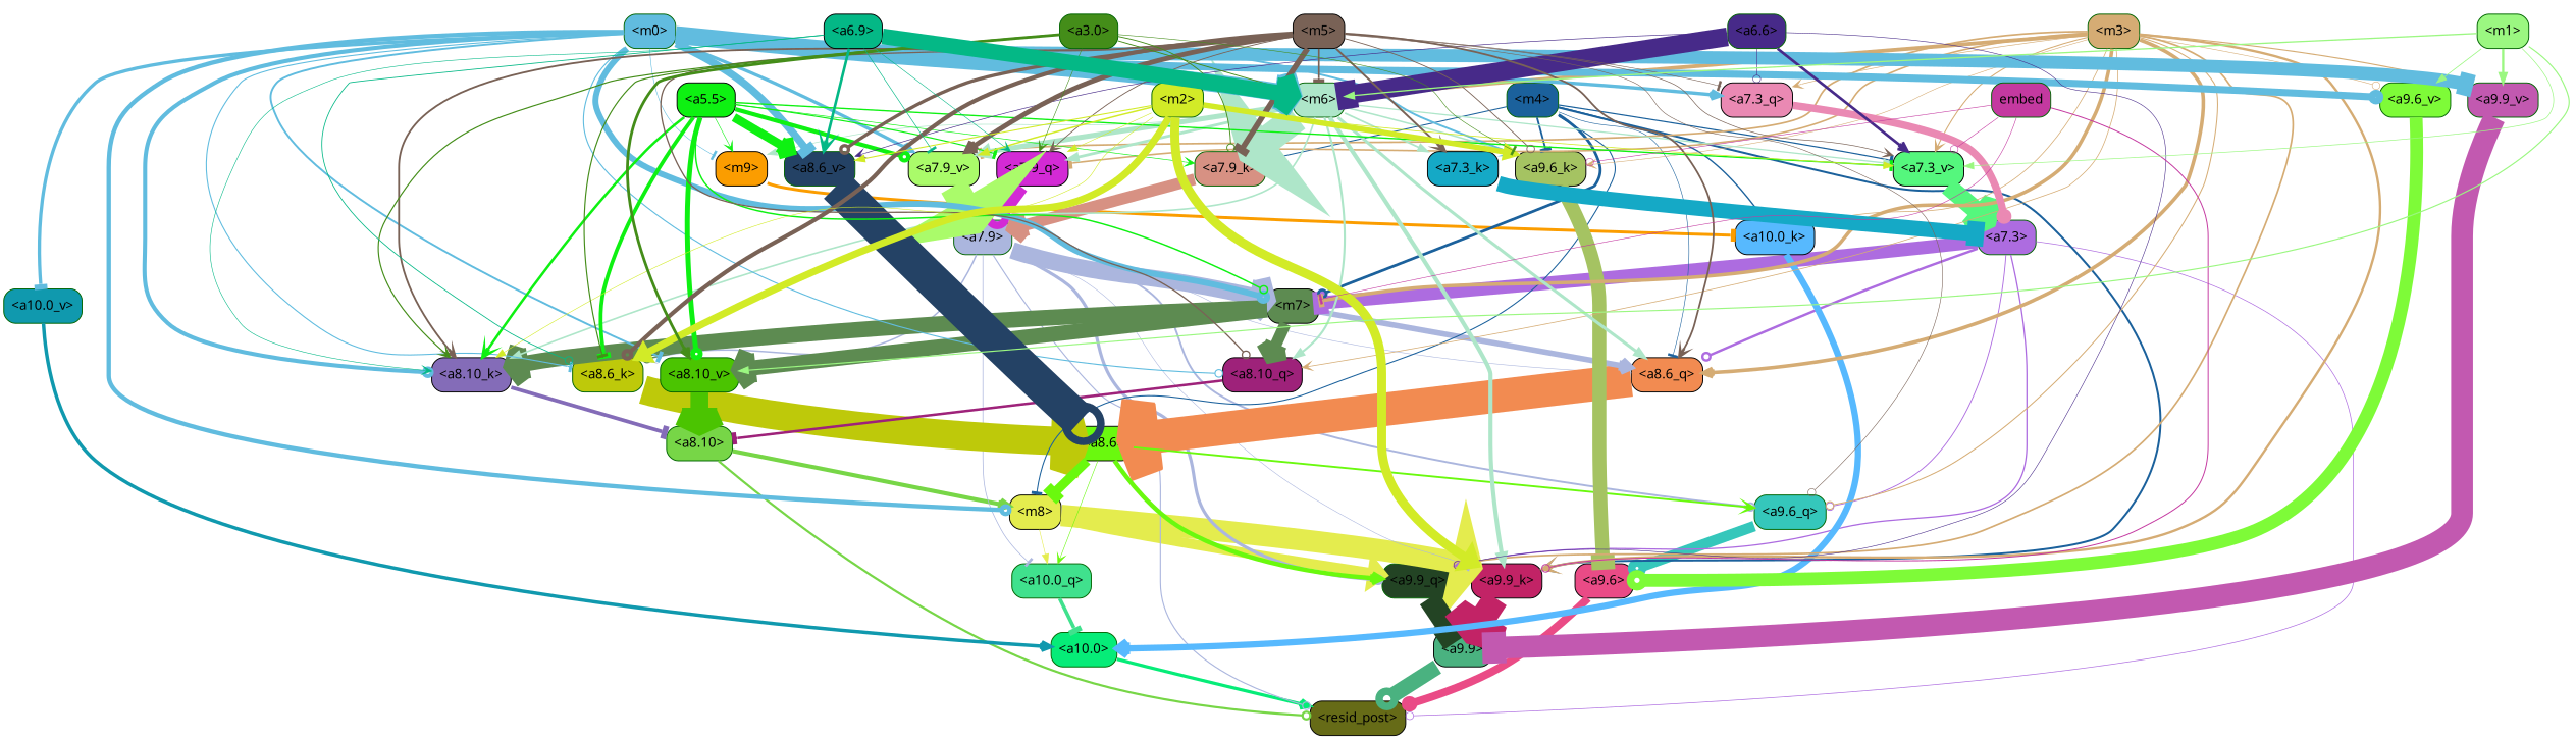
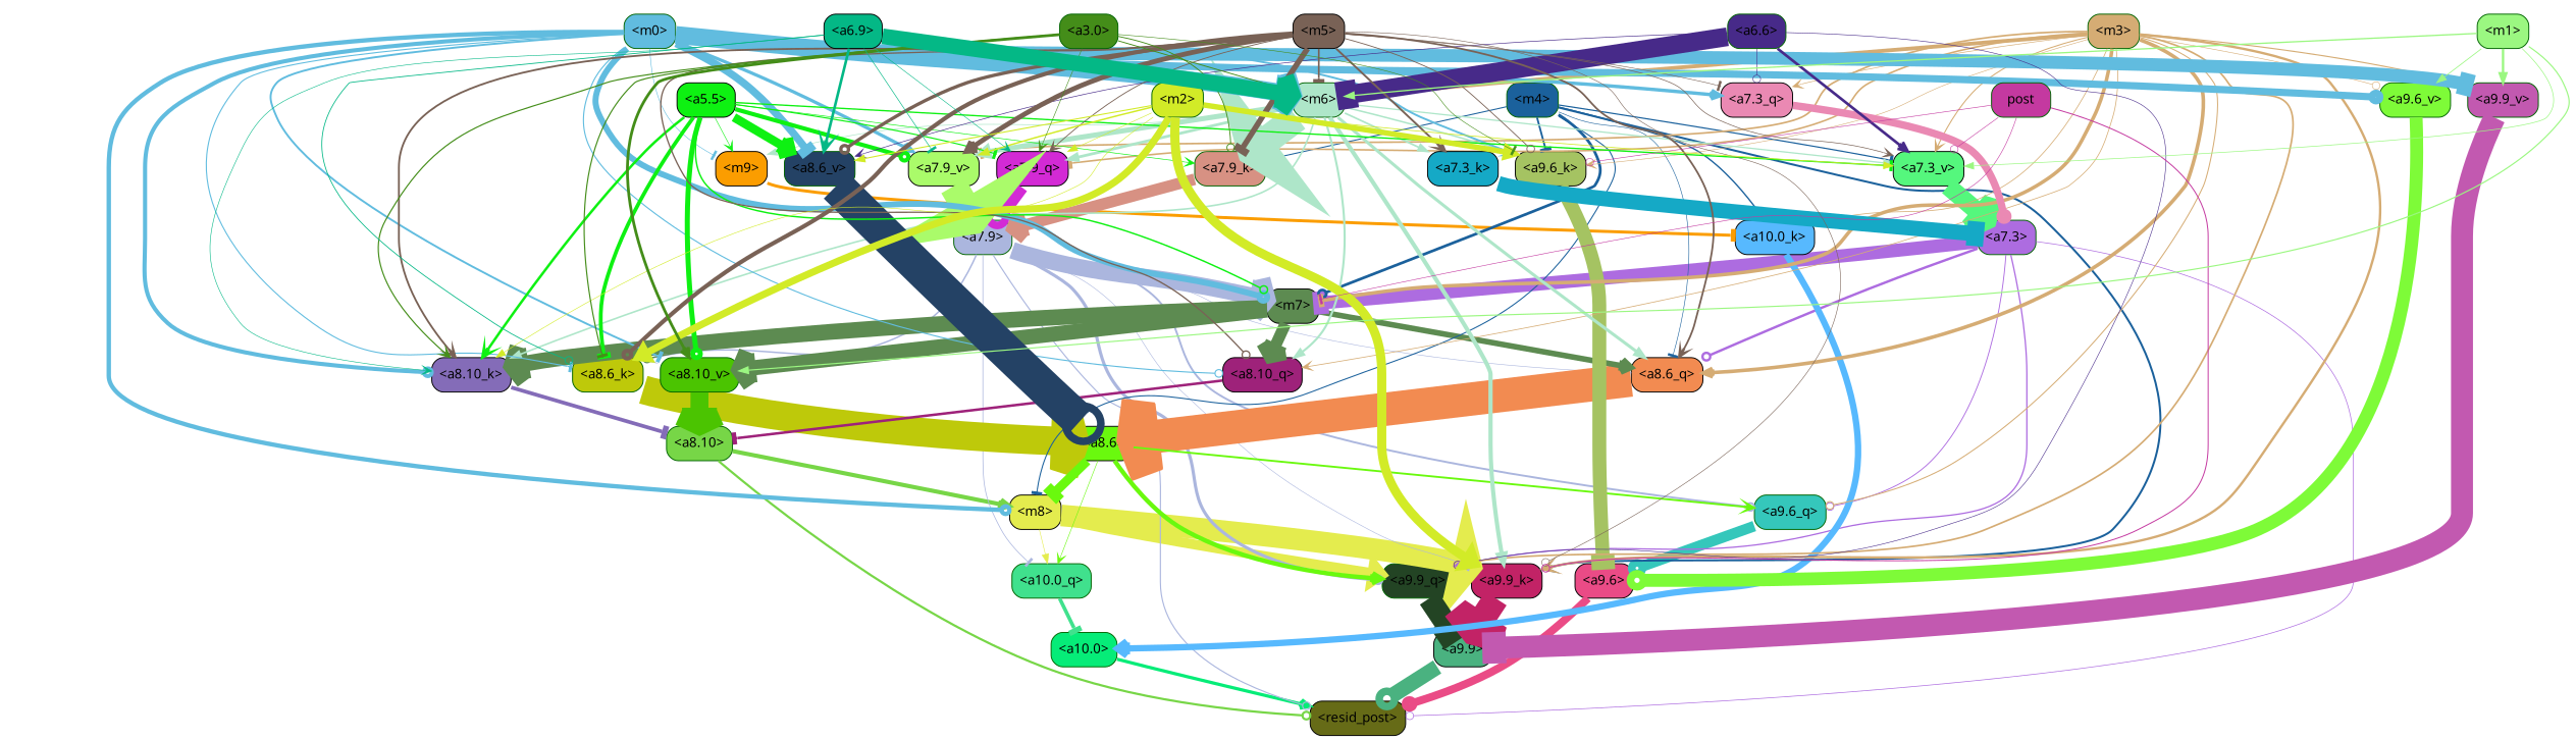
  strict digraph {
    fontname="Noto Sans"
    splines=true
    node [color=darkgreen fontname="Noto Sans" shape=box style="filled, rounded"]
    edge [arrowhead=vee color="#d5ac74" fontname="Noto Sans" penwidth=0.6]
    "<a10.0>" [fillcolor="#06ec78"]
    "<resid_post>" [color=black fillcolor="#666b17"]
    "<a9.9>" [color=black fillcolor="#4ab280"]
    "<a9.6>" [color=black fillcolor="#ea4b86"]
    "<a8.10>" [fillcolor="#77d647"]
    "<m8>" [color=black fillcolor="#e4ec4e"]
    "<a10.0_q>" [fillcolor="#40e18d"]
    "<a9.9_q>" [fillcolor="#234424"]
    "<a9.9_k>" [color=black fillcolor="#c22366"]
    "<a7.9>" [fillcolor="#abb6de"]
    "<a9.6_q>" [fillcolor="#35c7bb"]
    "<a8.6_q>" [color=black fillcolor="#f28b51"]
    "<a8.6_k>" [fillcolor="#bec90a"]
    "<m7>" [color=black fillcolor="#5d8b51"]
    "<a8.6>" [color=black fillcolor="#6af90e"]
    "<a8.10_q>" [color=black fillcolor="#9e227a"]
    "<a8.10_k>" [color=black fillcolor="#846cb8"]
    "<a8.10_v>" [fillcolor="#4bc401"]
    "<a7.3>" [fillcolor="#ad6ce0"]
    "<a10.0_k>" [color=black fillcolor="#57b9fe"]
-   "<a10.0_v>" [fillcolor="#1099ae"]
    "<m9>" [color=black fillcolor="#fb9d00"]
    "<m4>" [fillcolor="#1b619c"]
    "<a9.6_k>" [color=black fillcolor="#a5c362"]
    "<a7.9_k>" [fillcolor="#d79183"]
    "<a7.3_v>" [color=black fillcolor="#55f77d"]
    "<m3>" [fillcolor="#d5ac74"]
    "<m6>" [fillcolor="#aee6c9"]
    "<a9.9_v>" [fillcolor="#c259b0"]
    "<a9.6_v>" [fillcolor="#7efb38"]
    "<a7.9_q>" [color=black fillcolor="#d32ad5"]
    "<a7.3_q>" [color=black fillcolor="#ea89b3"]
    "<a7.9_v>" [color=black fillcolor="#aafb6a"]
    "<a7.3_k>" [color=black fillcolor="#15a9c6"]
    "<m0>" [fillcolor="#61bcdf"]
    "<a8.6_v>" [fillcolor="#244265"]
    "<a5.5>" [color=black fillcolor="#0ef112"]
    "<a6.6>" [fillcolor="#472a89"]
    "<m5>" [color=black fillcolor="#796256"]
    "<m2>" [fillcolor="#d2eb27"]
-   embed [fillcolor="#c439a0"]
+   embed [fillcolor="#c439a0" label=post]
    "<a3.0>" [fillcolor="#448d19"]
    "<m1>" [fillcolor="#9bf781"]
    "<a6.9>" [color=black fillcolor="#04b886"]
    "<a10.0>" -> "<resid_post>" [color="#06ec78" penwidth=3.4253244400024414]
    "<a9.9>" -> "<resid_post>" [arrowhead=odot color="#4ab280" penwidth=16.05378818511963]
    "<a9.6>" -> "<resid_post>" [arrowhead=odot color="#ea4b86" penwidth=8.33797836303711]
    "<a8.10>" -> "<resid_post>" [arrowhead=odot color="#77d647" penwidth=2.3390636444091797]
    "<a8.10>" -> "<m8>" [color="#77d647" penwidth=4.388927459716797]
    "<m8>" -> "<a10.0_q>" [color="#e4ec4e" arrowhead=""]
    "<m8>" -> "<a9.9_q>" [color="#e4ec4e" penwidth=10.407995223999023 arrowhead=""]
    "<m8>" -> "<a9.9_k>" [color="#e4ec4e" penwidth=22.67278480529785 arrowhead=""]
    "<a10.0_q>" -> "<a10.0>" [arrowhead=tee color="#40e18d" penwidth=3.861766815185547]
    "<a9.9_q>" -> "<a9.9>" [arrowhead=tee color="#234424" penwidth=23.20368194580078]
    "<a9.9_k>" -> "<a9.9>" [color="#c22366" penwidth=26.641464233398438]
    "<a7.9>" -> "<resid_post>" [arrowhead=odot color="#abb6de" penwidth=1.1926651000976562]
    "<a7.9>" -> "<a10.0_q>" [arrowhead=tee color="#abb6de" penwidth=0.7811813354492188]
    "<a7.9>" -> "<a9.9_q>" [arrowhead=odot color="#abb6de" penwidth=3.33896541595459]
    "<a7.9>" -> "<a9.9_k>" [arrowhead=tee color="#abb6de"]
    "<a7.9>" -> "<a9.6_q>" [arrowhead=odot color="#abb6de" penwidth=2.0531044006347656]
    "<a7.9>" -> "<a8.6_q>" [color="#abb6de"]
    "<a7.9>" -> "<a8.6_k>" [color="#abb6de" penwidth=1.5751152038574219]
    "<a7.9>" -> "<m7>" [color="#abb6de" penwidth=17.67833709716797]
    "<a9.6_q>" -> "<a9.6>" [arrowhead=odot color="#35c7bb" penwidth=11.181507110595703]
    "<a8.6_q>" -> "<a8.6>" [color="#f28b51" penwidth=34.91962909698486]
    "<a8.6_k>" -> "<a8.6>" [color="#bec90a" penwidth=30.12779998779297]
-   "<m7>" -> "<a8.6_q>" [color="#abb6de" penwidth=5.949329376220703]
+   "<m7>" -> "<a8.6_q>" [color="#5d8b51" penwidth=5.949329376220703]
    "<m7>" -> "<a8.6_k>" [arrowhead=odot color="#5d8b51" penwidth=1.4160232543945312]
    "<m7>" -> "<a8.10_q>" [color="#5d8b51" penwidth=12.189899444580078]
    "<m7>" -> "<a8.10_k>" [color="#5d8b51" penwidth=16.634174346923828]
    "<m7>" -> "<a8.10_v>" [color="#5d8b51" penwidth=15.893604278564453]
    "<a8.6>" -> "<m8>" [arrowhead=tee color="#6af90e" penwidth=9.616483688354492]
    "<a8.6>" -> "<a10.0_q>" [color="#6af90e"]
    "<a8.6>" -> "<a9.9_q>" [color="#6af90e" penwidth=4.681654930114746]
    "<a8.6>" -> "<a9.6_q>" [color="#6af90e" penwidth=2.0046749114990234]
    "<a8.10_q>" -> "<a8.10>" [arrowhead=tee color="#9e227a" penwidth=2.6974411010742188]
    "<a8.10_k>" -> "<a8.10>" [arrowhead=tee color="#846cb8" penwidth=3.9815139770507812]
    "<a8.10_v>" -> "<a8.10>" [color="#4bc401" penwidth=18.80433464050293]
    "<a7.3>" -> "<resid_post>" [arrowhead=odot color="#ad6ce0" penwidth=0.7339706420898438]
    "<a7.3>" -> "<a9.9_q>" [color="#ad6ce0" penwidth=1.3609809875488281]
    "<a7.3>" -> "<a9.6_q>" [arrowhead=odot color="#ad6ce0" penwidth=0.9587650299072266]
    "<a7.3>" -> "<a8.6_q>" [arrowhead=odot color="#ad6ce0" penwidth=2.597522735595703]
    "<a7.3>" -> "<m7>" [arrowhead=tee color="#ad6ce0" penwidth=13.925512313842773]
    "<a10.0_k>" -> "<a10.0>" [color="#57b9fe" penwidth=6.691814422607422]
-   "<a10.0_v>" -> "<a10.0>" [color="#1099ae" penwidth=3.703948974609375]
    "<m9>" -> "<a10.0_k>" [arrowhead=tee color="#fb9d00" penwidth=3.1536026000976562]
    "<m4>" -> "<m8>" [arrowhead=tee color="#1b619c" penwidth=1.1121444702148438]
    "<m4>" -> "<a9.9_k>" [color="#1b619c" penwidth=2.1296005249023438]
    "<m4>" -> "<a8.6_q>" [arrowhead=tee color="#1b619c" penwidth=0.6086311340332031]
    "<m4>" -> "<m7>" [arrowhead=odot color="#1b619c" penwidth=2.9153175354003906]
    "<m4>" -> "<a10.0_k>" [arrowhead=odot color="#1b619c" penwidth=1.4532089233398438]
    "<m4>" -> "<a9.6_k>" [arrowhead=tee color="#1b619c" penwidth=1.93524169921875]
    "<m4>" -> "<a7.9_k>" [arrowhead=tee color="#1b619c" penwidth=1.0983266830444336]
    "<m4>" -> "<a7.3_v>" [arrowhead=tee color="#1b619c" penwidth=1.2746734619140625]
    "<a9.6_k>" -> "<a9.6>" [arrowhead=tee color="#a5c362" penwidth=14.532459259033203]
    "<a7.9_k>" -> "<a7.9>" [color="#d79183" penwidth=12.17039680480957]
    "<a7.3_v>" -> "<a7.3>" [color="#55f77d" penwidth=19.01776695251465]
    "<m3>" -> "<a9.9_q>" [arrowhead=odot penwidth=1.8098411560058594]
    "<m3>" -> "<a9.9_k>" [penwidth=2.538074493408203]
    "<m3>" -> "<a9.6_q>" [arrowhead=odot penwidth=1.0731983184814453]
    "<m3>" -> "<a8.6_q>" [penwidth=3.8069801330566406]
    "<m3>" -> "<m7>" [arrowhead=tee penwidth=3.7463531494140625]
    "<m3>" -> "<a8.10_q>" [penwidth=0.7969093322753906]
    "<m3>" -> "<a10.0_k>" [arrowhead=odot penwidth=0.8012542724609375]
    "<m3>" -> "<a9.6_k>"
    "<m3>" -> "<a7.3_v>" [penwidth=1.0946578979492188]
    "<m3>" -> "<m6>" [arrowhead=tee penwidth=4.0873308181762695]
    "<m3>" -> "<a9.9_v>" [arrowhead=tee penwidth=1.1908531188964844]
    "<m3>" -> "<a9.6_v>" [arrowhead=odot]
    "<m3>" -> "<a7.9_q>" [arrowhead=tee penwidth=1.7077007293701172]
    "<m3>" -> "<a7.3_q>" [penwidth=0.6810226440429688]
    "<m3>" -> "<a7.9_v>" [arrowhead=tee penwidth=1.8027725219726562]
    "<m6>" -> "<a9.9_k>" [color="#aee6c9" penwidth=4.405937194824219 arrowhead=""]
    "<m6>" -> "<a8.6_q>" [color="#aee6c9" penwidth=3.241657257080078 arrowhead=""]
    "<m6>" -> "<a8.10_q>" [color="#aee6c9" penwidth=2.2618331909179688 arrowhead=""]
    "<m6>" -> "<a8.10_k>" [color="#aee6c9" penwidth=1.733642578125 arrowhead=""]
    "<m6>" -> "<m9>" [color="#aee6c9" penwidth=0.7276992797851562 arrowhead=""]
    "<m6>" -> "<a9.6_k>" [color="#aee6c9" penwidth=1.6540985107421875 arrowhead=""]
    "<m6>" -> "<a7.9_k>" [color="#aee6c9" penwidth=29.52049446105957 arrowhead=""]
    "<m6>" -> "<a7.3_v>" [color="#aee6c9" penwidth=1.3778877258300781 arrowhead=""]
    "<m6>" -> "<a7.9_q>" [color="#aee6c9" penwidth=2.9651412963867188 arrowhead=""]
    "<m6>" -> "<a7.9_v>" [color="#aee6c9" penwidth=5.381137847900391 arrowhead=""]
    "<m6>" -> "<a7.3_k>" [color="#aee6c9" penwidth=1.8433246612548828 arrowhead=""]
    "<a9.9_v>" -> "<a9.9>" [arrowhead=tee color="#c259b0" penwidth=23.02225112915039]
    "<a9.6_v>" -> "<a9.6>" [arrowhead=odot color="#7efb38" penwidth=13.634431838989258]
    "<a7.9_q>" -> "<a7.9>" [arrowhead=odot color="#d32ad5" penwidth=17.651885986328125]
    "<a7.3_q>" -> "<a7.3>" [arrowhead=odot color="#ea89b3" penwidth=7.866306304931641]
    "<a7.9_v>" -> "<a7.9>" [color="#aafb6a" penwidth=29.394658088684082 arrowhead=""]
    "<a7.3_k>" -> "<a7.3>" [arrowhead=tee color="#15a9c6" penwidth=16.016246795654297]
    "<m0>" -> "<m8>" [arrowhead=odot color="#61bcdf" penwidth=4.624839782714844]
    "<m0>" -> "<a8.6_k>" [arrowhead=tee color="#61bcdf" penwidth=1.1486854553222656]
    "<m0>" -> "<m7>" [arrowhead=odot color="#61bcdf" penwidth=6.283721923828125]
    "<m0>" -> "<a8.10_q>" [arrowhead=odot color="#61bcdf" penwidth=1.1731605529785156]
    "<m0>" -> "<a8.10_k>" [arrowhead=odot color="#61bcdf" penwidth=4.350425720214844]
    "<m0>" -> "<a8.10_v>" [arrowhead=tee color="#61bcdf" penwidth=2.0526657104492188]
-   "<m0>" -> "<a10.0_v>" [arrowhead=tee color="#61bcdf" penwidth=3.520832061767578]
    "<m0>" -> "<m9>" [arrowhead=tee color="#61bcdf"]
    "<m0>" -> "<a9.6_k>" [color="#61bcdf" penwidth=2.0742149353027344]
    "<m0>" -> "<m6>" [color="#61bcdf" penwidth=18.578011751174927]
    "<m0>" -> "<a9.9_v>" [arrowhead=tee color="#61bcdf" penwidth=13.6649169921875]
    "<m0>" -> "<a9.6_v>" [arrowhead=odot color="#61bcdf" penwidth=7.575786590576172]
    "<m0>" -> "<a7.3_q>" [color="#61bcdf" penwidth=3.6216583251953125]
    "<m0>" -> "<a7.9_v>" [color="#61bcdf" penwidth=3.447589874267578]
    "<m0>" -> "<a8.6_v>" [arrowhead=tee color="#61bcdf" penwidth=7.951751708984375]
    "<a8.6_v>" -> "<a8.6>" [arrowhead=odot color="#244265" penwidth=37.04597568511963]
    "<a5.5>" -> "<a8.6_k>" [arrowhead=tee color="#0ef112" penwidth=3.9810218811035156]
    "<a5.5>" -> "<m7>" [arrowhead=odot color="#0ef112" penwidth=1.5525360107421875]
    "<a5.5>" -> "<a8.10_k>" [color="#0ef112" penwidth=2.6749038696289062]
    "<a5.5>" -> "<a8.10_v>" [arrowhead=odot color="#0ef112" penwidth=5.2978057861328125]
    "<a5.5>" -> "<m9>" [color="#0ef112"]
    "<a5.5>" -> "<a7.9_k>" [color="#0ef112" penwidth=0.6708955764770508]
    "<a5.5>" -> "<a7.3_v>" [arrowhead=tee color="#0ef112" penwidth=1.4417800903320312]
    "<a5.5>" -> "<a7.9_q>" [arrowhead=tee color="#0ef112" penwidth=1.22930908203125]
    "<a5.5>" -> "<a7.9_v>" [arrowhead=odot color="#0ef112" penwidth=4.432796478271484]
    "<a5.5>" -> "<a8.6_v>" [color="#0ef112" penwidth=9.177913665771484]
    "<a6.6>" -> "<a9.9_q>" [arrowhead=odot color="#472a89"]
    "<a6.6>" -> "<a7.3_v>" [color="#472a89" penwidth=2.8381996154785156]
    "<a6.6>" -> "<m6>" [arrowhead=tee color="#472a89" penwidth=19.58005142211914]
    "<a6.6>" -> "<a7.3_q>" [arrowhead=odot color="#472a89"]
    "<a6.6>" -> "<a8.6_v>" [color="#472a89" penwidth=0.6731643676757812]
-   "<m5>" -> "<a9.6_q>" [arrowhead=odot color="#796256"]
+   "<m5>" -> "<a9.9_k>" [arrowhead=odot color="#796256"]
    "<m5>" -> "<a8.6_q>" [color="#796256" penwidth=1.8975334167480469]
    "<m5>" -> "<a8.6_k>" [arrowhead=odot color="#796256" penwidth=4.4348602294921875]
    "<m5>" -> "<a8.10_q>" [arrowhead=odot color="#796256" penwidth=1.3886604309082031]
    "<m5>" -> "<a8.10_k>" [color="#796256" penwidth=1.9560012817382812]
    "<m5>" -> "<a9.6_k>" [arrowhead=odot color="#796256" penwidth=0.9087238311767578]
    "<m5>" -> "<a7.9_k>" [arrowhead=tee color="#796256" penwidth=5.895898818969727]
    "<m5>" -> "<a7.3_v>" [color="#796256" penwidth=0.7120857238769531]
    "<m5>" -> "<m6>" [arrowhead=tee color="#796256" penwidth=1.7808427810668945]
    "<m5>" -> "<a7.9_q>" [color="#796256" penwidth=0.9239292144775391]
    "<m5>" -> "<a7.3_q>" [arrowhead=tee color="#796256" penwidth=0.6050910949707031]
    "<m5>" -> "<a7.9_v>" [color="#796256" penwidth=5.163473129272461]
    "<m5>" -> "<a7.3_k>" [color="#796256" penwidth=2.047999382019043]
    "<m5>" -> "<a8.6_v>" [arrowhead=odot color="#796256" penwidth=3.547332763671875]
    "<m2>" -> "<a9.9_k>" [color="#d2eb27" penwidth=9.546476364135742 arrowhead=""]
    "<m2>" -> "<a8.6_k>" [color="#d2eb27" penwidth=7.5130767822265625 arrowhead=""]
    "<m2>" -> "<a8.10_k>" [color="#d2eb27" arrowhead=""]
    "<m2>" -> "<a9.6_k>" [color="#d2eb27" penwidth=5.765581130981445 arrowhead=""]
    "<m2>" -> "<a7.3_v>" [color="#d2eb27" penwidth=0.8394660949707031 arrowhead=""]
    "<m2>" -> "<a7.9_q>" [color="#d2eb27" arrowhead=""]
    "<m2>" -> "<a7.9_v>" [color="#d2eb27" penwidth=1.5795440673828125 arrowhead=""]
    "<m2>" -> "<a8.6_v>" [color="#d2eb27" penwidth=1.1399917602539062 arrowhead=""]
    embed -> "<a9.9_k>" [arrowhead=odot color="#c439a0" penwidth=1.044057846069336]
    embed -> "<m7>" [arrowhead=tee color="#c439a0"]
    embed -> "<a9.6_k>" [arrowhead=odot color="#c439a0"]
    embed -> "<a7.3_v>" [arrowhead=odot color="#c439a0"]
    "<a3.0>" -> "<a8.6_k>" [arrowhead=tee color="#448d19" penwidth=1.2278594970703125]
    "<a3.0>" -> "<a8.10_k>" [color="#448d19" penwidth=1.2375259399414062]
    "<a3.0>" -> "<a8.10_v>" [color="#448d19" penwidth=2.9724464416503906]
    "<a3.0>" -> "<a9.6_k>" [arrowhead=tee color="#448d19"]
    "<a3.0>" -> "<a7.9_k>" [arrowhead=odot color="#448d19" penwidth=0.9558658599853516]
    "<a3.0>" -> "<m6>" [arrowhead=tee color="#448d19" penwidth=0.9893608093261719]
    "<a3.0>" -> "<a7.9_q>" [color="#448d19"]
    "<m1>" -> "<a8.10_v>" [color="#9bf781" penwidth=1.2231903076171875 arrowhead=""]
    "<m1>" -> "<a7.3_v>" [color="#9bf781" penwidth=0.7203178405761719 arrowhead=""]
    "<m1>" -> "<m6>" [color="#9bf781" penwidth=1.3794612884521484 arrowhead=""]
    "<m1>" -> "<a9.9_v>" [color="#9bf781" penwidth=2.484710693359375 arrowhead=""]
    "<m1>" -> "<a9.6_v>" [color="#9bf781" penwidth=0.8296928405761719 arrowhead=""]
    "<a6.9>" -> "<a8.6_k>" [arrowhead=odot color="#04b886" penwidth=0.8667373657226562]
    "<a6.9>" -> "<a8.10_k>" [color="#04b886"]
    "<a6.9>" -> "<m6>" [color="#04b886" penwidth=16.39166831970215]
    "<a6.9>" -> "<a7.9_q>" [color="#04b886"]
    "<a6.9>" -> "<a7.9_v>" [arrowhead=tee color="#04b886" penwidth=0.6784553527832031]
    "<a6.9>" -> "<a8.6_v>" [color="#04b886" penwidth=2.8011817932128906]
  }
